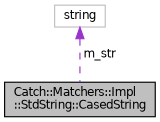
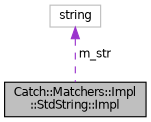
  digraph {
    node [fontname=Helvetica fontsize=10 shape=record style=filled]
-   n1 [color=black fillcolor=grey75 fontcolor=black height=0.2 label="Catch::Matchers::Impl\l::StdString::CasedString" width=0.4]
+   n1 [color=black fillcolor=grey75 fontcolor=black height=0.2 label="Catch::Matchers::Impl\l::StdString::Impl" width=0.4]
    n2 [color=grey75 fillcolor=white height=0.2 label=string width=0.4]
    n2 -> n1 [color=darkorchid3 dir=back fontname=Helvetica fontsize=10 label=" m_str" labelfontname=Helvetica labelfontsize=10 style=dashed]
  }
